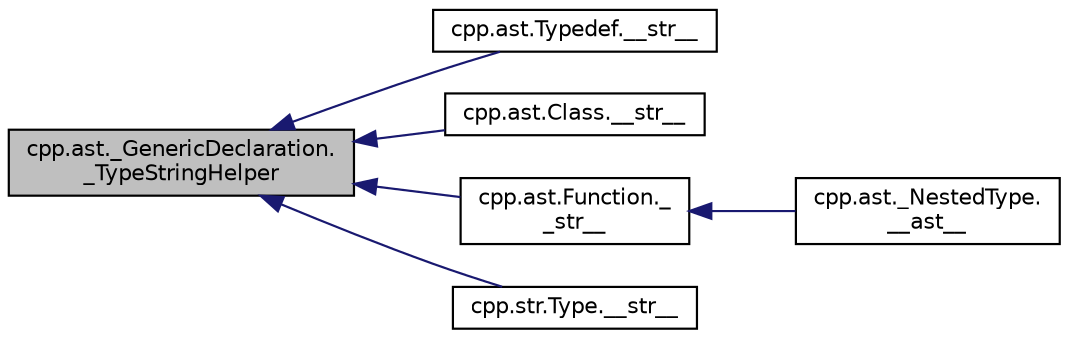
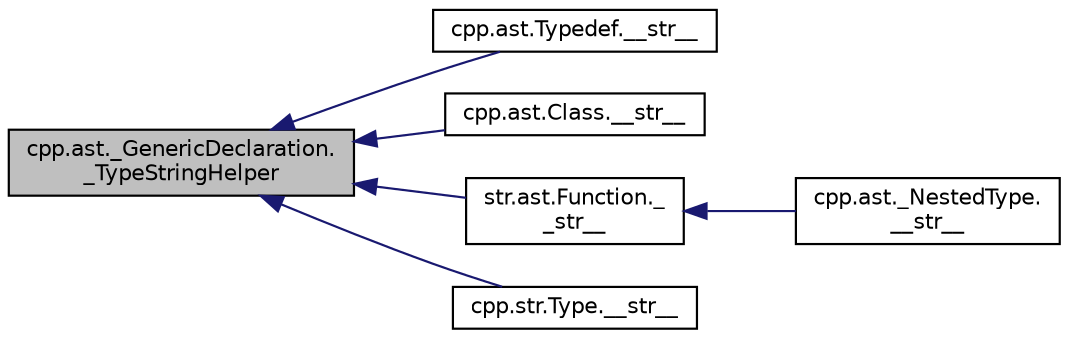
  digraph {
    rankdir=LR
    node [color=black fillcolor=white fontname=Helvetica fontsize=10 shape=record style=filled]
    edge [color=midnightblue dir=back fontname=Helvetica fontsize=10 labelfontname=Helvetica labelfontsize=10 style=solid]
    n1 [fillcolor=grey75 fontcolor=black height=0.2 label="cpp.ast._GenericDeclaration.\l_TypeStringHelper" width=0.4]
    n2 [height=0.2 label="cpp.ast.Typedef.__str__" width=0.4]
    n3 [height=0.2 label="cpp.ast.Class.__str__" width=0.4]
-   n4 [height=0.2 label="cpp.ast.Function._\l_str__" width=0.4]
+   n4 [height=0.2 label="str.ast.Function._\l_str__" width=0.4]
    n5 [height=0.2 label="cpp.str.Type.__str__" width=0.4]
-   n6 [height=0.2 label="cpp.ast._NestedType.\l__ast__" width=0.4]
+   n6 [height=0.2 label="cpp.ast._NestedType.\l__str__" width=0.4]
    n1 -> n2
    n1 -> n3
    n1 -> n4
    n1 -> n5
    n4 -> n6
  }
